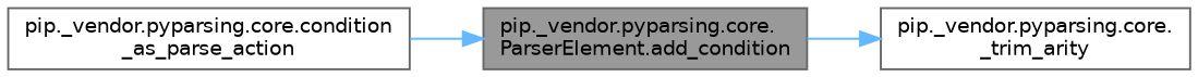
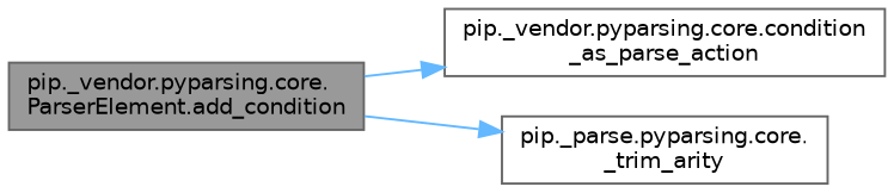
  digraph {
    rankdir=LR
    node [color=grey40 fillcolor=white fontname=Helvetica fontsize=10 shape=box style=filled]
    edge [color=steelblue1 fontname=Helvetica fontsize=10 labelfontname=Helvetica labelfontsize=10 style=solid]
    n1 [color=gray40 fillcolor=grey60 fontcolor=black height=0.2 label="pip._vendor.pyparsing.core.\lParserElement.add_condition" width=0.4]
    n2 [height=0.2 label="pip._vendor.pyparsing.core.condition\l_as_parse_action" width=0.4]
-   n3 [height=0.2 label="pip._vendor.pyparsing.core.\l_trim_arity" width=0.4]
-   n2 -> n1
+   n3 [height=0.2 label="pip._parse.pyparsing.core.\l_trim_arity" width=0.4]
+   n1 -> n2
    n1 -> n3
  }
